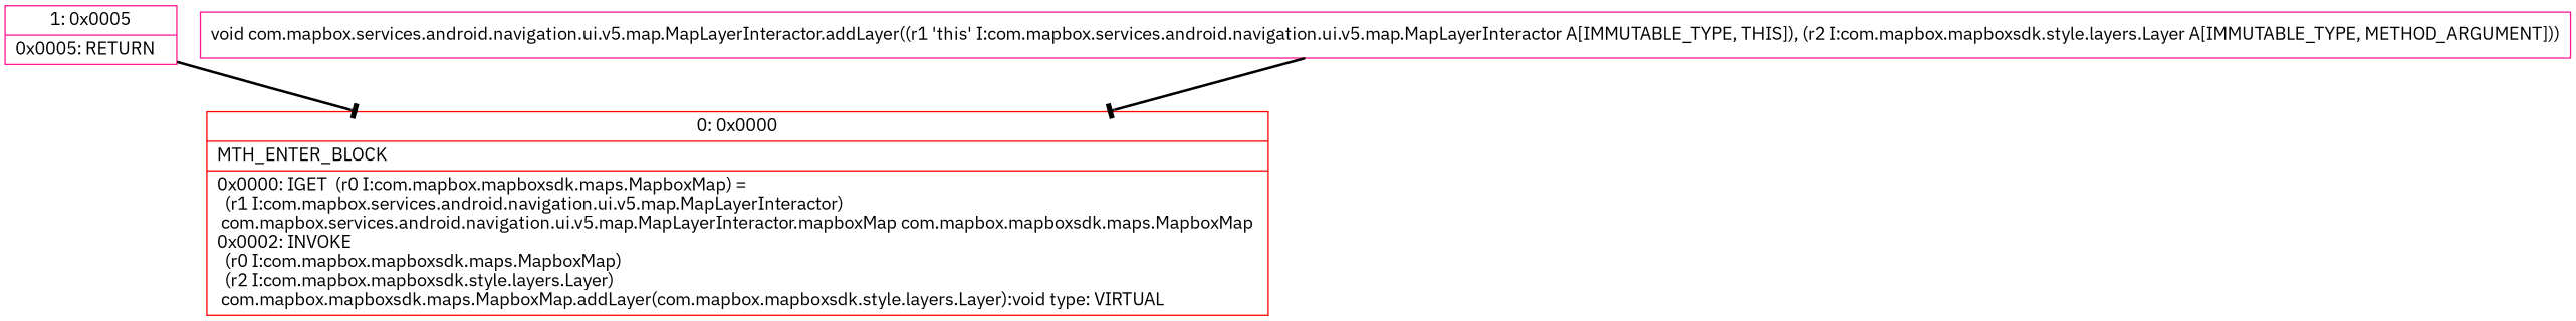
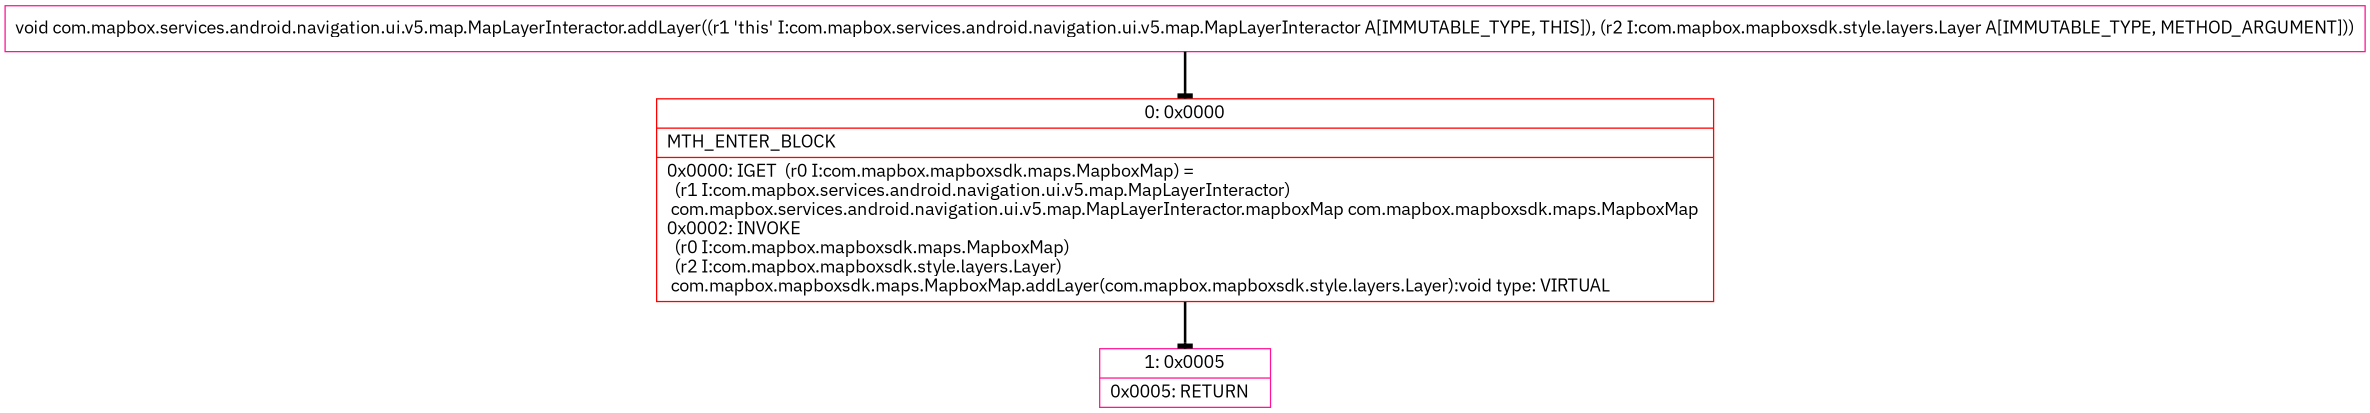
  digraph {
    fontname="IBM Plex Sans"
    node [shape=record color=deeppink fontname="IBM Plex Sans"]
    edge [style=bold arrowhead=tee fontname="IBM Plex Sans"]
    n1 [label="{0\:\ 0x0000|MTH_ENTER_BLOCK\l|0x0000: IGET  (r0 I:com.mapbox.mapboxsdk.maps.MapboxMap) = \l  (r1 I:com.mapbox.services.android.navigation.ui.v5.map.MapLayerInteractor)\l com.mapbox.services.android.navigation.ui.v5.map.MapLayerInteractor.mapboxMap com.mapbox.mapboxsdk.maps.MapboxMap \l0x0002: INVOKE  \l  (r0 I:com.mapbox.mapboxsdk.maps.MapboxMap)\l  (r2 I:com.mapbox.mapboxsdk.style.layers.Layer)\l com.mapbox.mapboxsdk.maps.MapboxMap.addLayer(com.mapbox.mapboxsdk.style.layers.Layer):void type: VIRTUAL \l}" color=red]
    n2 [label="{1\:\ 0x0005|0x0005: RETURN   \l}"]
    n3 [label="{void com.mapbox.services.android.navigation.ui.v5.map.MapLayerInteractor.addLayer((r1 'this' I:com.mapbox.services.android.navigation.ui.v5.map.MapLayerInteractor A[IMMUTABLE_TYPE, THIS]), (r2 I:com.mapbox.mapboxsdk.style.layers.Layer A[IMMUTABLE_TYPE, METHOD_ARGUMENT])) }"]
-   n2 -> n1
+   n1 -> n2
    n3 -> n1
  }
